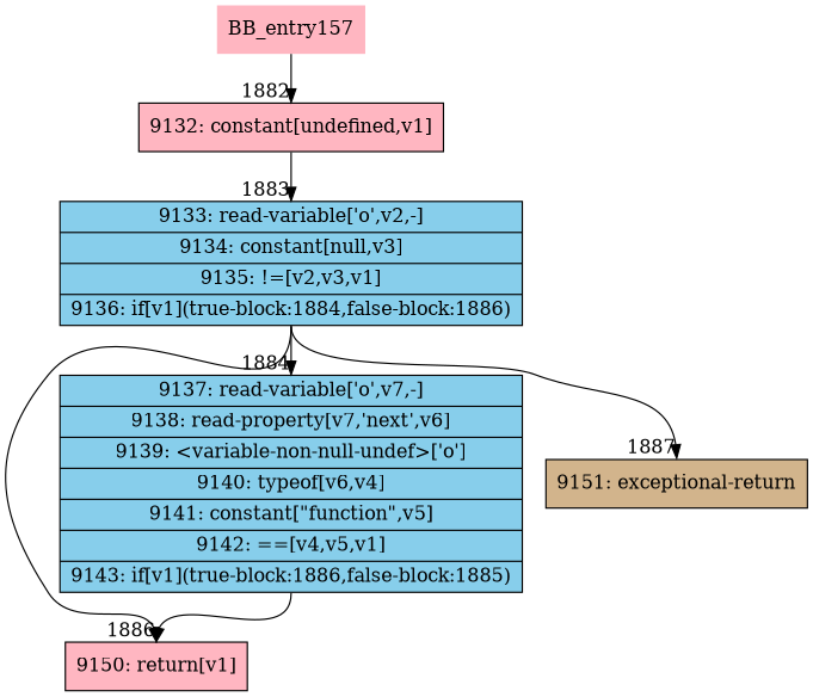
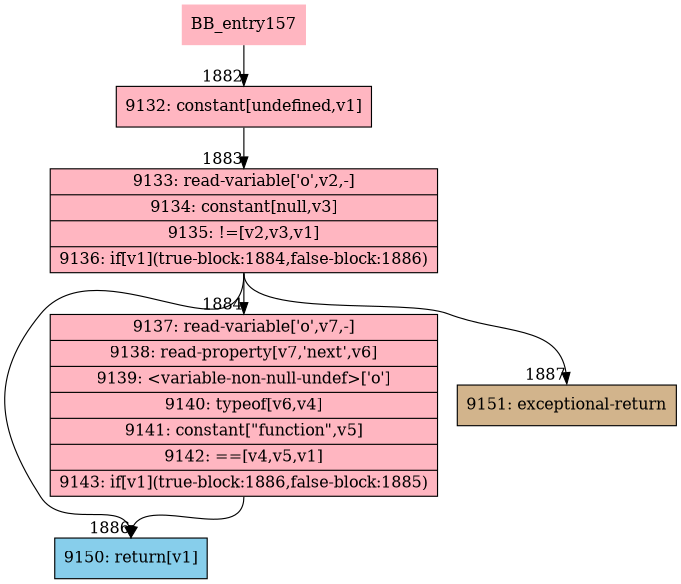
  digraph {
    rankdir=TD
    node [fillcolor=lightpink shape=record style=filled]
    edge [headport=n tailport=s]
    n1 [label=BB_entry157 shape=none]
    n2 [label="{9132: constant[undefined,v1]}"]
-   n3 [fillcolor=skyblue label="{9133: read-variable['o',v2,-]|9134: constant[null,v3]|9135: !=[v2,v3,v1]|9136: if[v1](true-block:1884,false-block:1886)}"]
-   n4 [label="{9150: return[v1]}"]
-   n5 [fillcolor=skyblue label="{9137: read-variable['o',v7,-]|9138: read-property[v7,'next',v6]|9139: \<variable-non-null-undef\>['o']|9140: typeof[v6,v4]|9141: constant[\"function\",v5]|9142: ==[v4,v5,v1]|9143: if[v1](true-block:1886,false-block:1885)}"]
+   n3 [label="{9133: read-variable['o',v2,-]|9134: constant[null,v3]|9135: !=[v2,v3,v1]|9136: if[v1](true-block:1884,false-block:1886)}"]
+   n4 [fillcolor=skyblue label="{9150: return[v1]}"]
+   n5 [label="{9137: read-variable['o',v7,-]|9138: read-property[v7,'next',v6]|9139: \<variable-non-null-undef\>['o']|9140: typeof[v6,v4]|9141: constant[\"function\",v5]|9142: ==[v4,v5,v1]|9143: if[v1](true-block:1886,false-block:1885)}"]
    n6 [fillcolor=tan label="{9151: exceptional-return}"]
    n1 -> n2 [headlabel="    1882"]
    n2 -> n3 [headlabel="      1883"]
    n3 -> n4 [headlabel="      1886"]
    n3 -> n5 [headlabel="      1884"]
    n3 -> n6 [color=black headlabel="      1887"]
    n5 -> n4
  }
